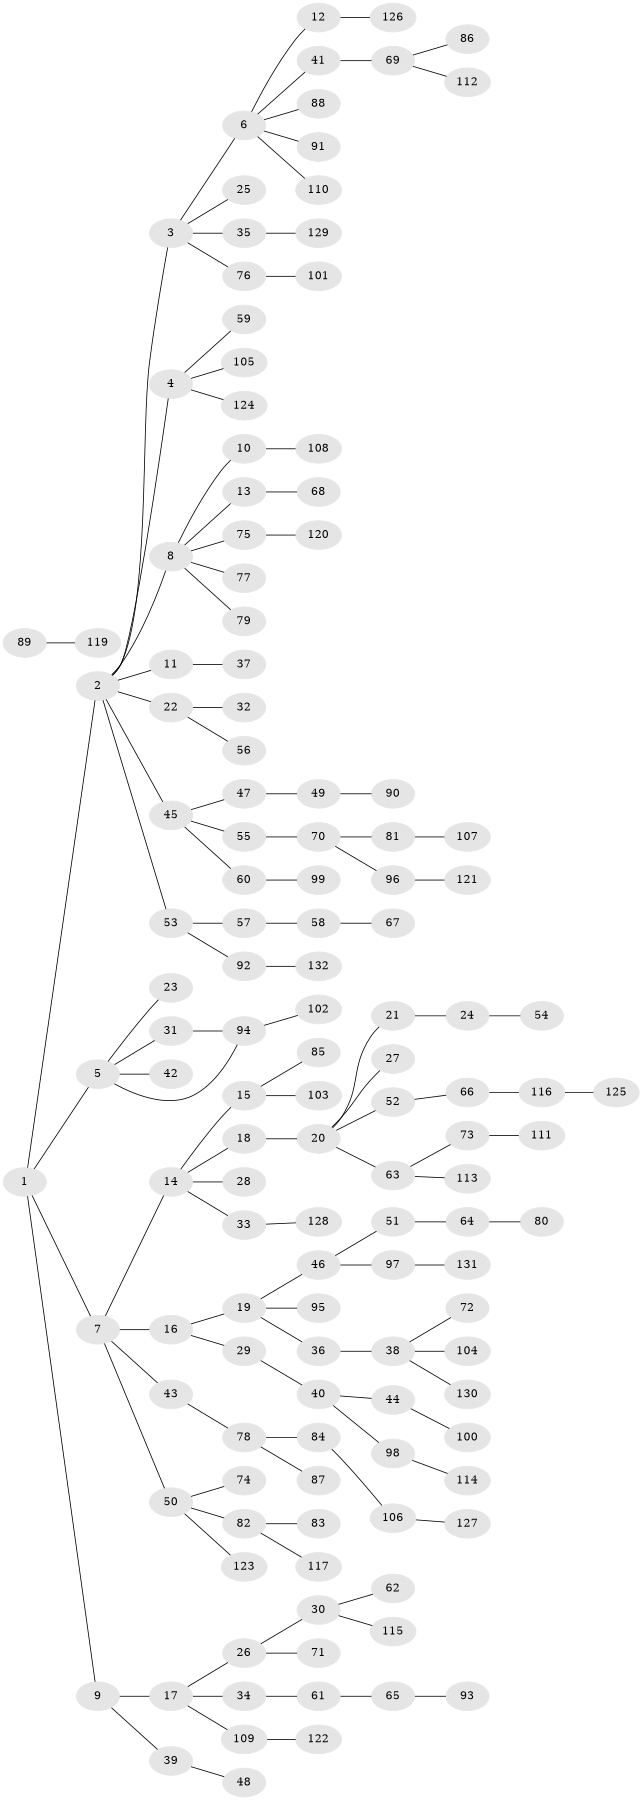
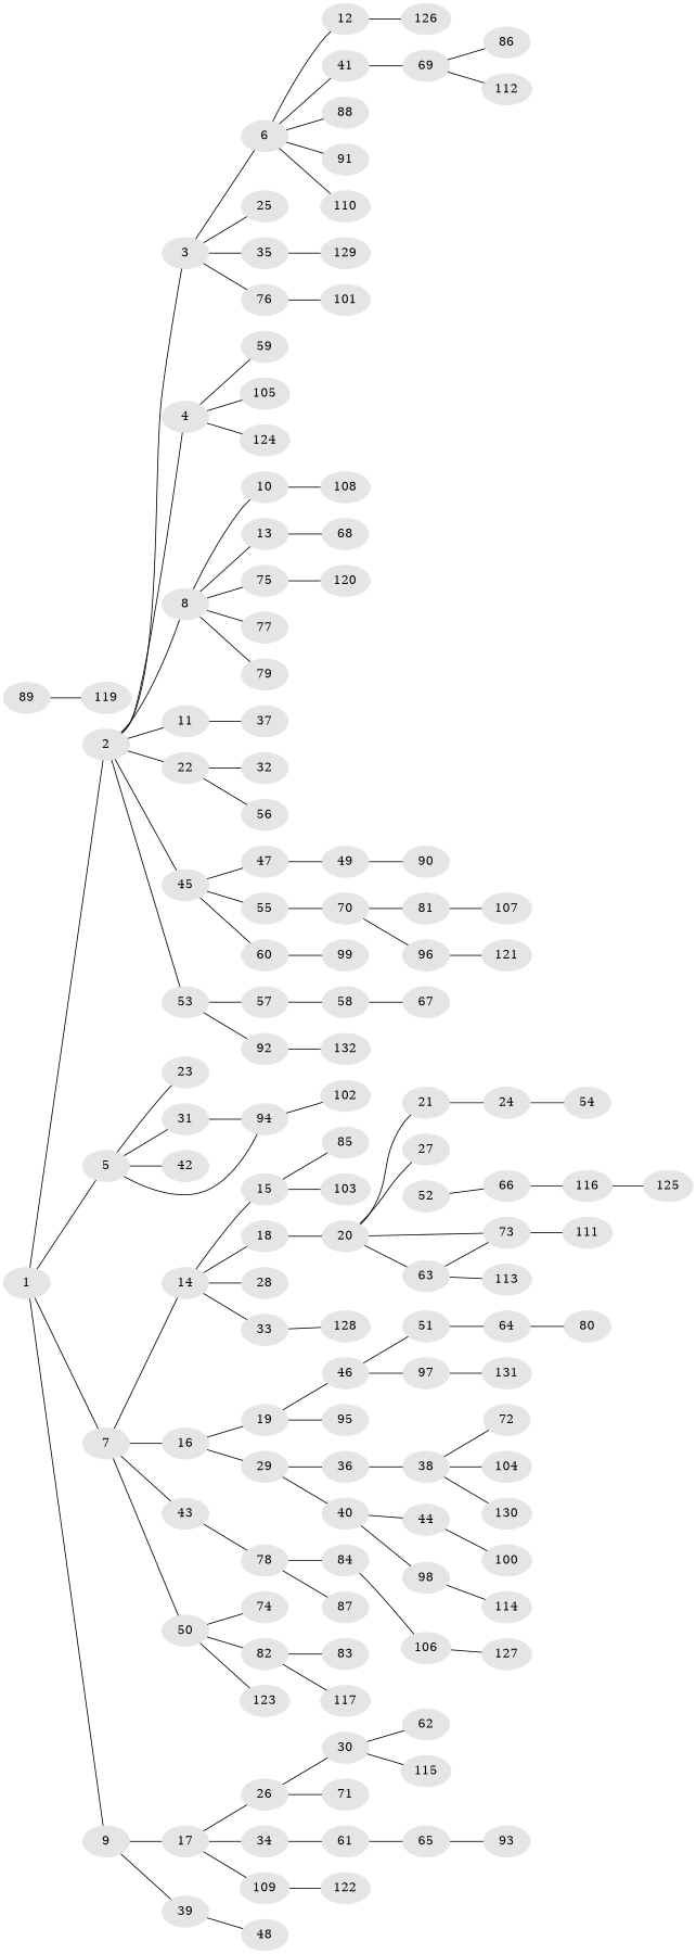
  graph {
    rankdir=LR
    node [color=gray90 style=filled]
    1
    2
    5
    7
    9
    3
    4
    8
    11
    22
    45
    53
    23
    31
    42
    94
    14
    16
    43
    50
    17
    39
    6
    25
    35
    76
    59
    105
    124
    10
    13
    75
    77
    79
    37
    32
    56
    47
    55
    60
    57
    92
    12
    41
    88
    91
    110
    129
    101
    102
    126
    69
    15
    18
    28
    33
    19
    29
    78
    74
    82
    123
    108
    68
    120
    26
    34
    109
    48
    85
    103
    20
    128
    46
    95
    36
    40
    30
    71
    61
    122
    21
    27
    52
    63
    51
    97
    24
    66
    73
    113
    54
    62
    115
    38
    65
    72
    104
    130
    44
    98
    100
    114
    86
    112
    84
    87
    49
    70
    99
    64
    131
    90
    83
    117
    80
    116
    58
    132
    89
    119
    81
    96
    67
    93
    111
    125
    107
    121
    106
    127
    1 -- 2
    1 -- 5
    1 -- 7
    1 -- 9
    2 -- 3
    2 -- 4
    2 -- 8
    2 -- 11
    2 -- 22
    2 -- 45
    2 -- 53
    5 -- 23
    5 -- 31
    5 -- 42
    5 -- 94
    7 -- 14
    7 -- 16
    7 -- 43
    7 -- 50
    9 -- 17
    9 -- 39
    3 -- 6
    3 -- 25
    3 -- 35
    3 -- 76
    4 -- 59
    4 -- 105
    4 -- 124
    8 -- 10
    8 -- 13
    8 -- 75
    8 -- 77
    8 -- 79
    11 -- 37
    22 -- 32
    22 -- 56
    45 -- 47
    45 -- 55
    45 -- 60
    53 -- 57
    53 -- 92
    31 -- 94
    94 -- 102
    14 -- 15
    14 -- 18
    14 -- 28
    14 -- 33
    16 -- 19
    16 -- 29
    43 -- 78
    50 -- 74
    50 -- 82
    50 -- 123
    17 -- 26
    17 -- 34
    17 -- 109
    39 -- 48
    6 -- 12
    6 -- 41
    6 -- 88
    6 -- 91
    6 -- 110
    35 -- 129
    76 -- 101
    10 -- 108
    13 -- 68
    75 -- 120
    47 -- 49
    55 -- 70
    60 -- 99
    57 -- 58
    92 -- 132
    12 -- 126
    41 -- 69
    69 -- 86
    69 -- 112
    15 -- 85
    15 -- 103
    18 -- 20
    33 -- 128
    19 -- 46
    19 -- 95
-   19 -- 36
+   29 -- 36
    29 -- 40
    78 -- 84
    78 -- 87
    82 -- 83
    82 -- 117
    26 -- 30
    26 -- 71
    34 -- 61
    109 -- 122
    20 -- 21
    20 -- 27
-   20 -- 52
+   20 -- 73
    20 -- 63
    46 -- 51
    46 -- 97
    36 -- 38
    40 -- 44
    40 -- 98
    30 -- 62
    30 -- 115
    61 -- 65
    21 -- 24
    52 -- 66
    63 -- 73
    63 -- 113
    51 -- 64
    97 -- 131
    24 -- 54
    66 -- 116
    73 -- 111
    38 -- 72
    38 -- 104
    38 -- 130
    65 -- 93
    44 -- 100
    98 -- 114
    84 -- 106
    49 -- 90
    70 -- 81
    70 -- 96
    64 -- 80
    116 -- 125
    58 -- 67
    89 -- 119
    81 -- 107
    96 -- 121
    106 -- 127
  }
